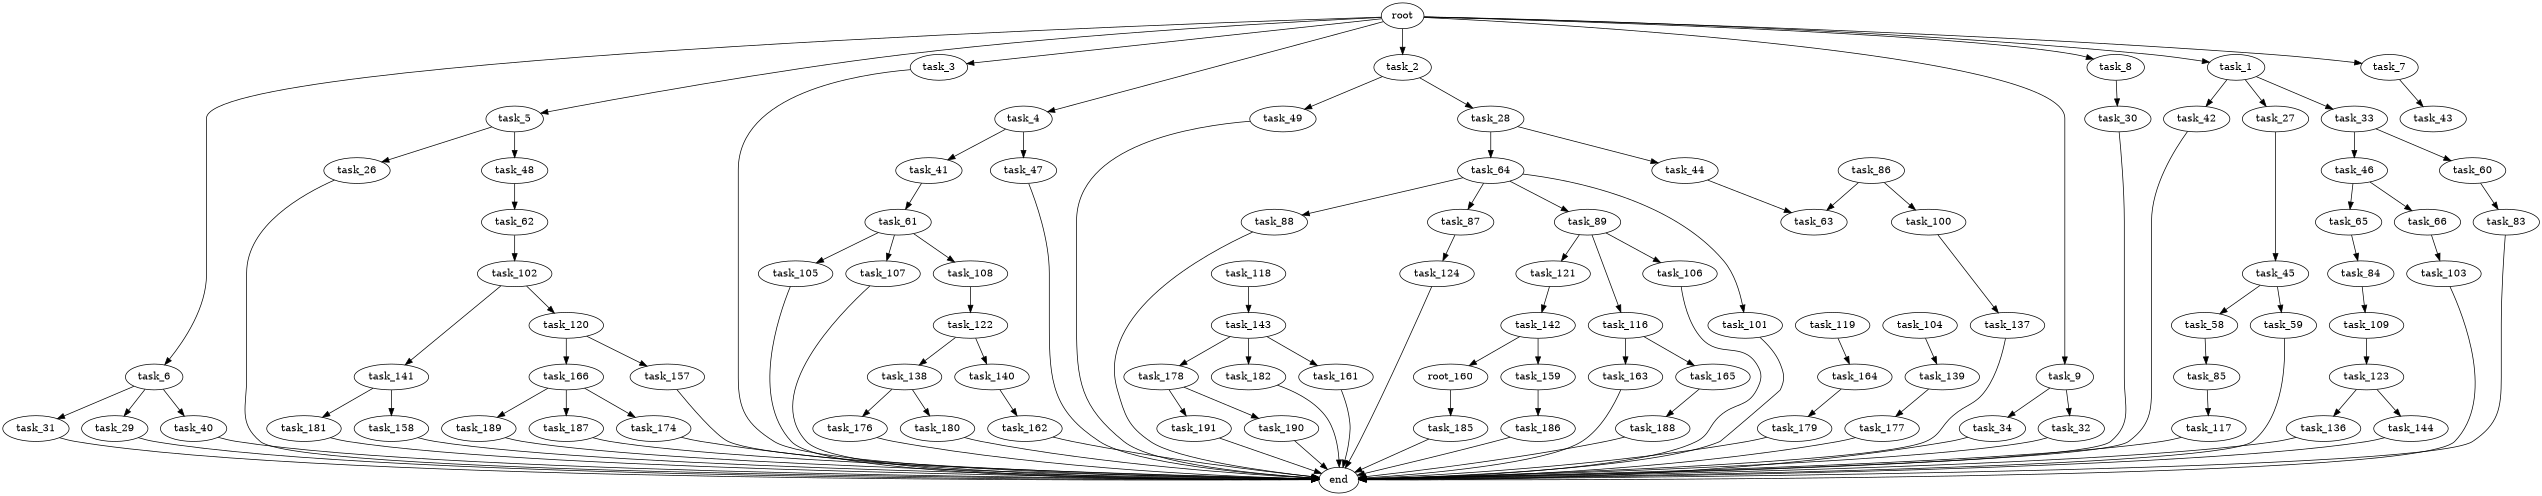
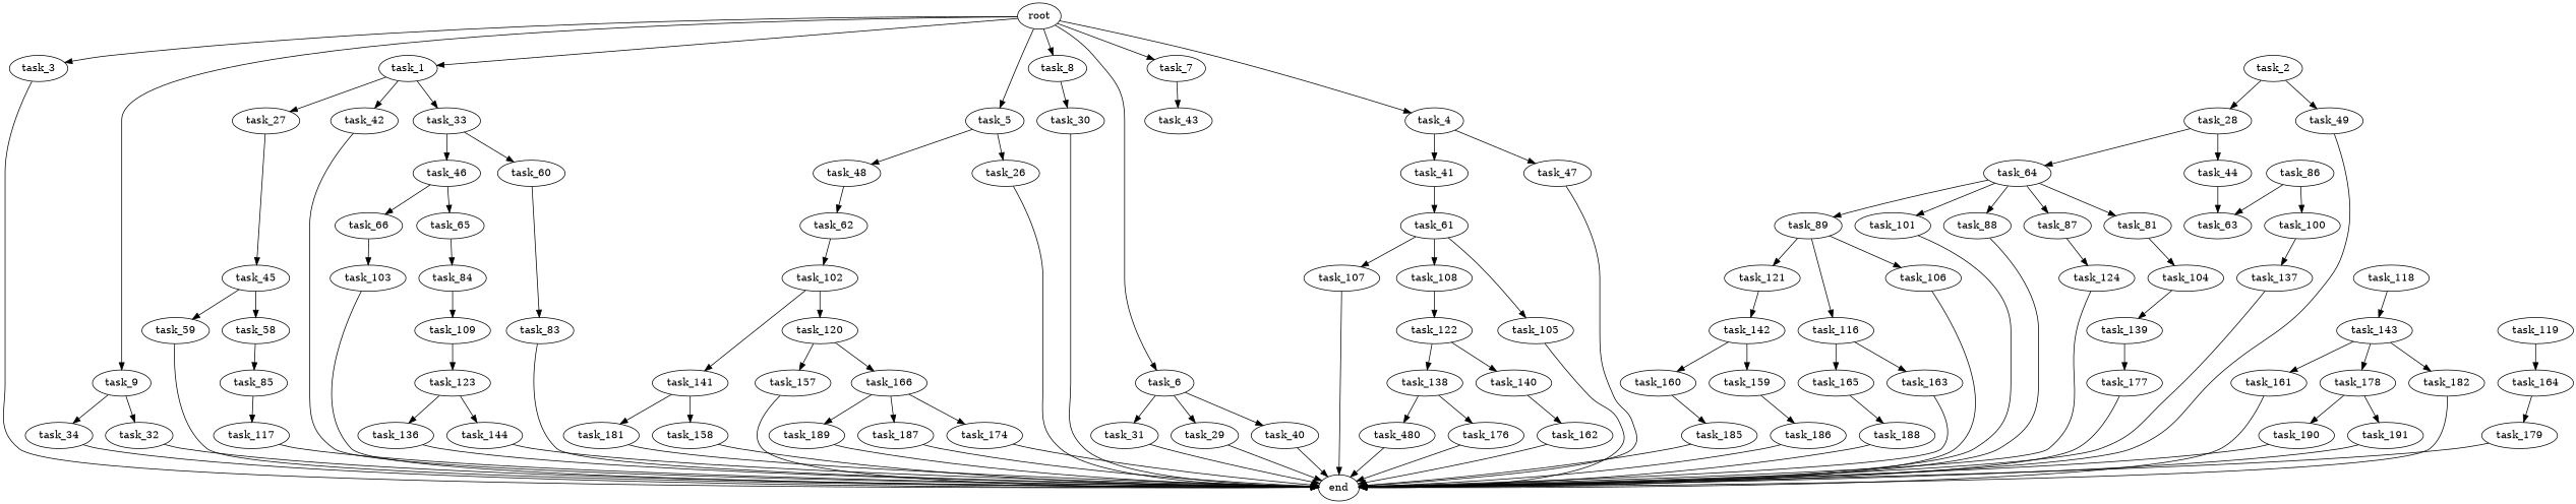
  digraph {
    task_40
    end
    task_102
    task_141
    task_120
    task_158
    task_181
    task_166
    task_157
    task_65
    task_84
    task_109
    root
    task_2
    task_4
    task_3
    task_9
    task_1
    task_5
    task_8
    task_6
    task_7
    task_28
    task_49
    task_41
    task_47
    task_32
    task_34
    task_42
    task_33
    task_27
    task_48
    task_26
    task_30
    task_31
    task_29
    task_43
    task_176
    task_118
    task_143
    task_182
    task_161
    task_178
    task_162
    task_105
    task_174
    task_189
    task_187
    task_45
    task_59
    task_58
    task_85
    task_163
    task_144
    task_46
    task_66
    task_103
    task_179
    task_164
    task_119
    task_139
    task_177
    task_44
    task_64
    task_63
    task_89
    task_101
    task_88
    task_87
+   task_81
    task_62
    task_136
    task_106
    task_121
    task_142
    task_159
-   task_160 [label=root_160]
+   task_160
    task_116
    task_165
    task_188
    task_140
    task_190
    task_122
    task_138
-   task_180
+   task_180 [label=task_480]
    task_186
    task_185
    task_104
    task_60
    task_83
    task_61
    task_107
    task_108
    task_123
    task_117
    task_100
    task_137
    task_191
    task_124
    task_86
    task_40 -> end
    task_102 -> task_141
    task_102 -> task_120
    task_141 -> task_158
    task_141 -> task_181
    task_120 -> task_166
    task_120 -> task_157
    task_158 -> end
    task_181 -> end
    task_166 -> task_174
    task_166 -> task_189
    task_166 -> task_187
    task_157 -> end
    task_65 -> task_84
    task_84 -> task_109
    task_109 -> task_123
-   root -> task_2
    root -> task_4
    root -> task_3
    root -> task_9
    root -> task_1
    root -> task_5
    root -> task_8
    root -> task_6
    root -> task_7
    task_2 -> task_28
    task_2 -> task_49
    task_4 -> task_41
    task_4 -> task_47
    task_3 -> end
    task_9 -> task_32
    task_9 -> task_34
    task_1 -> task_42
    task_1 -> task_33
    task_1 -> task_27
    task_5 -> task_48
    task_5 -> task_26
    task_8 -> task_30
    task_6 -> task_40
    task_6 -> task_31
    task_6 -> task_29
    task_7 -> task_43
    task_28 -> task_44
    task_28 -> task_64
    task_49 -> end
    task_41 -> task_61
    task_47 -> end
    task_32 -> end
    task_34 -> end
    task_42 -> end
    task_33 -> task_46
    task_33 -> task_60
    task_27 -> task_45
    task_48 -> task_62
    task_26 -> end
    task_30 -> end
    task_31 -> end
    task_29 -> end
    task_176 -> end
    task_118 -> task_143
    task_143 -> task_182
    task_143 -> task_161
    task_143 -> task_178
    task_182 -> end
    task_161 -> end
    task_178 -> task_190
    task_178 -> task_191
    task_162 -> end
    task_105 -> end
    task_174 -> end
    task_189 -> end
    task_187 -> end
    task_45 -> task_59
    task_45 -> task_58
    task_59 -> end
    task_58 -> task_85
    task_85 -> task_117
    task_163 -> end
    task_144 -> end
    task_46 -> task_65
    task_46 -> task_66
    task_66 -> task_103
    task_103 -> end
    task_179 -> end
    task_164 -> task_179
    task_119 -> task_164
    task_139 -> task_177
    task_177 -> end
    task_44 -> task_63
    task_64 -> task_89
    task_64 -> task_101
    task_64 -> task_88
    task_64 -> task_87
+   task_64 -> task_81
    task_89 -> task_106
    task_89 -> task_121
    task_89 -> task_116
    task_101 -> end
    task_88 -> end
    task_87 -> task_124
+   task_81 -> task_104
    task_62 -> task_102
    task_136 -> end
    task_106 -> end
    task_121 -> task_142
    task_142 -> task_159
    task_142 -> task_160
    task_159 -> task_186
    task_160 -> task_185
    task_116 -> task_163
    task_116 -> task_165
    task_165 -> task_188
    task_188 -> end
    task_140 -> task_162
    task_190 -> end
    task_122 -> task_140
    task_122 -> task_138
    task_138 -> task_176
    task_138 -> task_180
    task_180 -> end
    task_186 -> end
    task_185 -> end
    task_104 -> task_139
    task_60 -> task_83
    task_83 -> end
    task_61 -> task_105
    task_61 -> task_107
    task_61 -> task_108
    task_107 -> end
    task_108 -> task_122
    task_123 -> task_144
    task_123 -> task_136
    task_117 -> end
    task_100 -> task_137
    task_137 -> end
    task_191 -> end
    task_124 -> end
    task_86 -> task_63
    task_86 -> task_100
  }
